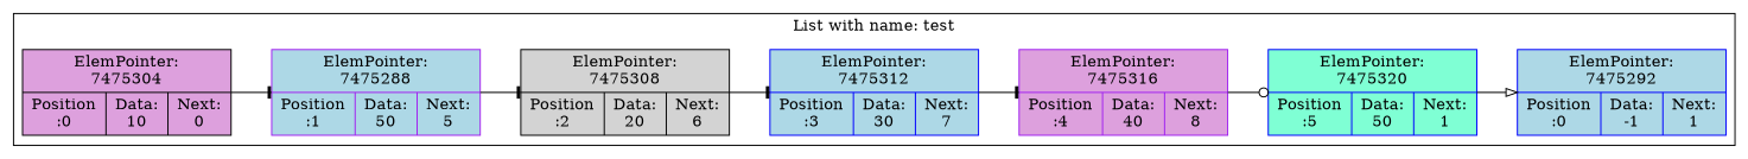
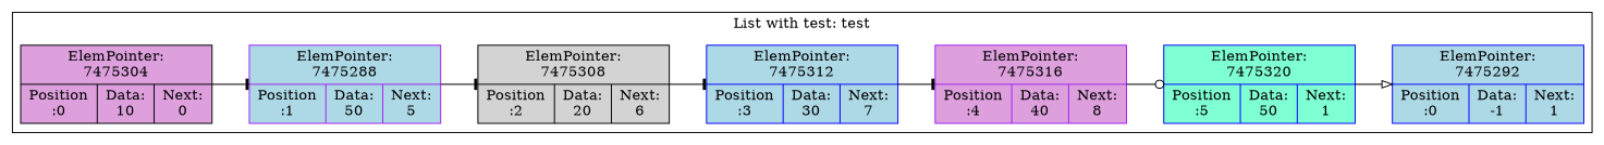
  digraph {
    rankdir=LR
    node [shape=record style=filled fillcolor=lightblue color=blue]
    edge [arrowhead=tee]
    n1 [label="ElemPointer:\n7475304 | {Position\n:0 | Data:\n10 | Next:\n0}" fillcolor=plum color=black]
    n2 [label="ElemPointer:\n7475288 | {Position\n:1 | Data:\n50 | Next:\n5}" color=purple]
    n3 [label="ElemPointer:\n7475308 | {Position\n:2 | Data:\n20 | Next:\n6}" fillcolor=lightgrey color=black]
    n4 [label="ElemPointer:\n7475312 | {Position\n:3 | Data:\n30 | Next:\n7}"]
    n5 [label="ElemPointer:\n7475316 | {Position\n:4 | Data:\n40 | Next:\n8}" fillcolor=plum color=purple]
    n6 [label="ElemPointer:\n7475320 | {Position\n:5 | Data:\n50 | Next:\n1}" fillcolor=aquamarine]
    n7 [label="ElemPointer:\n7475292 | {Position\n:0 | Data:\n-1 | Next:\n1}"]
    subgraph cluster_1 {
-     label="List with name: test"
+     label="List with test: test"
      n1
      n2
      n3
      n4
      n5
      n6
      n7
    }
    n1 -> n2
    n2 -> n3
    n3 -> n4
    n4 -> n5
    n5 -> n6 [arrowhead=odot]
    n6 -> n7 [arrowhead=onormal]
  }
